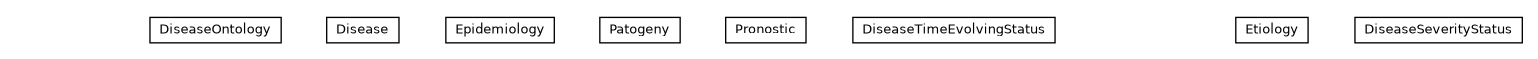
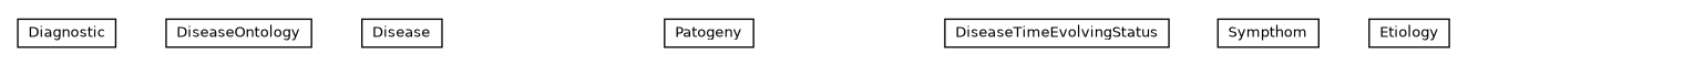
  digraph {
    nodesep=0.25
    ranksep=0.5
    node [fontcolor=black fontname=Helvetica fontsize=10.0 shape=plaintext]
+   n1 [label=<<table title="org.universAAL.ontology.disease.owl.Diagnostic" border="0" cellborder="1" cellspacing="0" cellpadding="2" port="p" href="./Diagnostic.html"> 		<tr><td><table border="0" cellspacing="0" cellpadding="1"> <tr><td align="center" balign="center"> Diagnostic </td></tr> 		</table></td></tr> 		</table>>]
    n2 [label=<<table title="org.universAAL.ontology.disease.owl.DiseaseOntology" border="0" cellborder="1" cellspacing="0" cellpadding="2" port="p" href="./DiseaseOntology.html"> 		<tr><td><table border="0" cellspacing="0" cellpadding="1"> <tr><td align="center" balign="center"> DiseaseOntology </td></tr> 		</table></td></tr> 		</table>>]
    n3 [label=<<table title="org.universAAL.ontology.disease.owl.Disease" border="0" cellborder="1" cellspacing="0" cellpadding="2" port="p" href="./Disease.html"> 		<tr><td><table border="0" cellspacing="0" cellpadding="1"> <tr><td align="center" balign="center"> Disease </td></tr> 		</table></td></tr> 		</table>>]
-   n4 [label=<<table title="org.universAAL.ontology.disease.owl.Epidemiology" border="0" cellborder="1" cellspacing="0" cellpadding="2" port="p" href="./Epidemiology.html"> 		<tr><td><table border="0" cellspacing="0" cellpadding="1"> <tr><td align="center" balign="center"> Epidemiology </td></tr> 		</table></td></tr> 		</table>>]
    n5 [label=<<table title="org.universAAL.ontology.disease.owl.Patogeny" border="0" cellborder="1" cellspacing="0" cellpadding="2" port="p" href="./Patogeny.html"> 		<tr><td><table border="0" cellspacing="0" cellpadding="1"> <tr><td align="center" balign="center"> Patogeny </td></tr> 		</table></td></tr> 		</table>>]
-   n6 [label=<<table title="org.universAAL.ontology.disease.owl.Pronostic" border="0" cellborder="1" cellspacing="0" cellpadding="2" port="p" href="./Pronostic.html"> 		<tr><td><table border="0" cellspacing="0" cellpadding="1"> <tr><td align="center" balign="center"> Pronostic </td></tr> 		</table></td></tr> 		</table>>]
    n7 [label=<<table title="org.universAAL.ontology.disease.owl.DiseaseTimeEvolvingStatus" border="0" cellborder="1" cellspacing="0" cellpadding="2" port="p" href="./DiseaseTimeEvolvingStatus.html"> 		<tr><td><table border="0" cellspacing="0" cellpadding="1"> <tr><td align="center" balign="center"> DiseaseTimeEvolvingStatus </td></tr> 		</table></td></tr> 		</table>>]
+   n8 [label=<<table title="org.universAAL.ontology.disease.owl.Sympthom" border="0" cellborder="1" cellspacing="0" cellpadding="2" port="p" href="./Sympthom.html"> 		<tr><td><table border="0" cellspacing="0" cellpadding="1"> <tr><td align="center" balign="center"> Sympthom </td></tr> 		</table></td></tr> 		</table>>]
    n9 [label=<<table title="org.universAAL.ontology.disease.owl.Etiology" border="0" cellborder="1" cellspacing="0" cellpadding="2" port="p" href="./Etiology.html"> 		<tr><td><table border="0" cellspacing="0" cellpadding="1"> <tr><td align="center" balign="center"> Etiology </td></tr> 		</table></td></tr> 		</table>>]
-   n10 [label=<<table title="org.universAAL.ontology.disease.owl.DiseaseSeverityStatus" border="0" cellborder="1" cellspacing="0" cellpadding="2" port="p" href="./DiseaseSeverityStatus.html"> 		<tr><td><table border="0" cellspacing="0" cellpadding="1"> <tr><td align="center" balign="center"> DiseaseSeverityStatus </td></tr> 		</table></td></tr> 		</table>>]
  }
